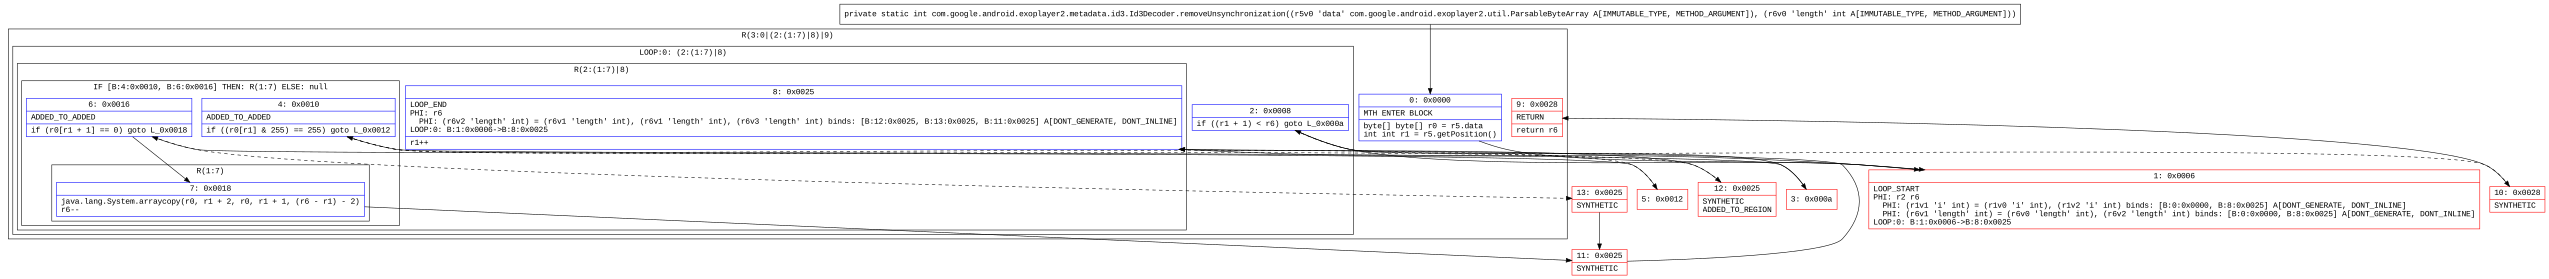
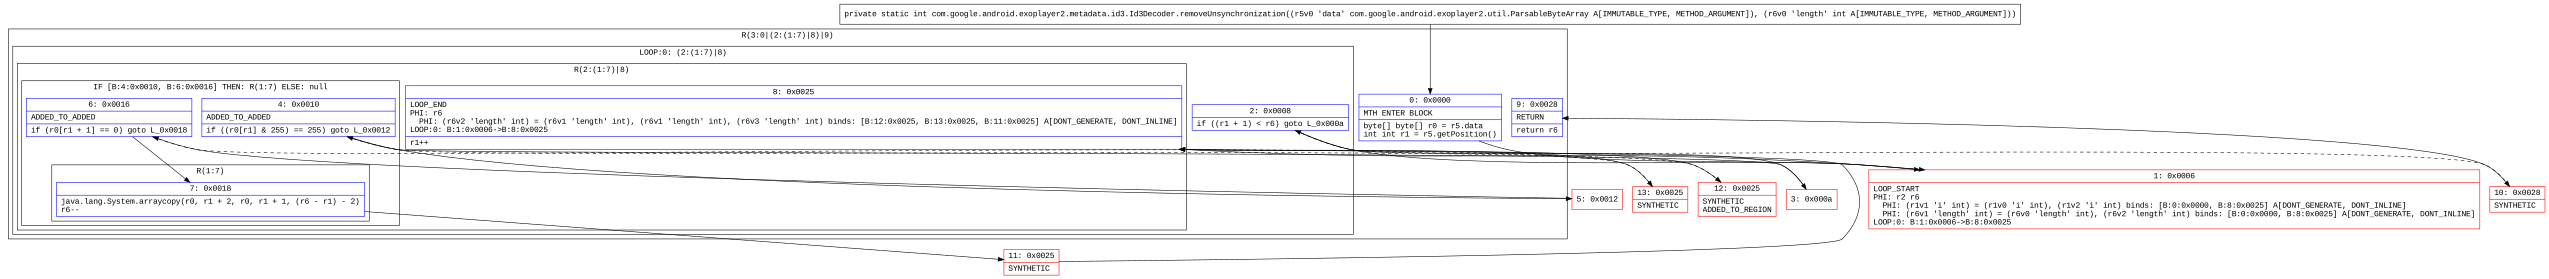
  digraph {
    fontname="Liberation Mono"
    node [color=blue fontname="Liberation Mono" shape=record]
    edge [fontname="Liberation Mono"]
    n1 [label="{7\:\ 0x0018|java.lang.System.arraycopy(r0, r1 + 2, r0, r1 + 1, (r6 \- r1) \- 2)\lr6\-\-\l}"]
    n2 [label="{4\:\ 0x0010|ADDED_TO_ADDED\l|if ((r0[r1] & 255) == 255) goto L_0x0012\l}"]
    n3 [label="{6\:\ 0x0016|ADDED_TO_ADDED\l|if (r0[r1 + 1] == 0) goto L_0x0018\l}"]
    n4 [label="{8\:\ 0x0025|LOOP_END\lPHI: r6 \l  PHI: (r6v2 'length' int) = (r6v1 'length' int), (r6v1 'length' int), (r6v3 'length' int) binds: [B:12:0x0025, B:13:0x0025, B:11:0x0025] A[DONT_GENERATE, DONT_INLINE]\lLOOP:0: B:1:0x0006\-\>B:8:0x0025\l|r1++\l}"]
    n5 [label="{2\:\ 0x0008|if ((r1 + 1) \< r6) goto L_0x000a\l}"]
    n6 [label="{0\:\ 0x0000|MTH_ENTER_BLOCK\l|byte[] byte[] r0 = r5.data\lint int r1 = r5.getPosition()\l}"]
-   n7 [color=red label="{9\:\ 0x0028|RETURN\l|return r6\l}"]
+   n7 [label="{9\:\ 0x0028|RETURN\l|return r6\l}"]
    n8 [color=red label="{11\:\ 0x0025|SYNTHETIC\l}"]
    n9 [color=red label="{5\:\ 0x0012}"]
    n10 [color=red label="{12\:\ 0x0025|SYNTHETIC\lADDED_TO_REGION\l}"]
    n11 [color=red label="{13\:\ 0x0025|SYNTHETIC\l}"]
    n12 [color=red label="{1\:\ 0x0006|LOOP_START\lPHI: r2 r6 \l  PHI: (r1v1 'i' int) = (r1v0 'i' int), (r1v2 'i' int) binds: [B:0:0x0000, B:8:0x0025] A[DONT_GENERATE, DONT_INLINE]\l  PHI: (r6v1 'length' int) = (r6v0 'length' int), (r6v2 'length' int) binds: [B:0:0x0000, B:8:0x0025] A[DONT_GENERATE, DONT_INLINE]\lLOOP:0: B:1:0x0006\-\>B:8:0x0025\l}"]
    n13 [color=red label="{3\:\ 0x000a}"]
    n14 [color=red label="{10\:\ 0x0028|SYNTHETIC\l}"]
    n15 [label="{private static int com.google.android.exoplayer2.metadata.id3.Id3Decoder.removeUnsynchronization((r5v0 'data' com.google.android.exoplayer2.util.ParsableByteArray A[IMMUTABLE_TYPE, METHOD_ARGUMENT]), (r6v0 'length' int A[IMMUTABLE_TYPE, METHOD_ARGUMENT])) }" color=""]
    subgraph cluster_1 {
      label="R(3:0|(2:(1:7)|8)|9)"
      n6
      n7
      subgraph cluster_2 {
        label="LOOP:0: (2:(1:7)|8)"
        n5
        subgraph cluster_3 {
          label="R(2:(1:7)|8)"
          n4
          subgraph cluster_4 {
            label="IF [B:4:0x0010, B:6:0x0016] THEN: R(1:7) ELSE: null"
            n2
            n3
            subgraph cluster_5 {
              label="R(1:7)"
              n1
            }
          }
        }
      }
    }
    n1 -> n8
-   n2 -> n9 [style=dashed]
+   n2 -> n9
    n2 -> n10 [style=dashed]
    n3 -> n1
    n3 -> n11 [style=dashed]
    n4 -> n12
    n5 -> n13
    n5 -> n14 [style=dashed]
    n6 -> n12
    n8 -> n4
    n9 -> n3
    n10 -> n4
-   n11 -> n8
+   n11 -> n4
    n12 -> n5
    n13 -> n2
    n14 -> n7
    n15 -> n6
  }
